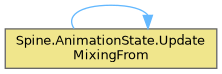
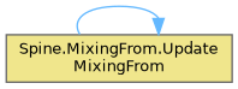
  digraph {
    rankdir=LR
-   n1 [color=gray40 fillcolor=khaki fontcolor=black fontname=Helvetica fontsize=10 height=0.2 label="Spine.AnimationState.Update\lMixingFrom" shape=box style=filled width=0.4]
+   n1 [color=gray40 fillcolor=khaki fontcolor=black fontname=Helvetica fontsize=10 height=0.2 label="Spine.MixingFrom.Update\lMixingFrom" shape=box style=filled width=0.4]
    n1 -> n1 [color=steelblue1 fontname=Helvetica fontsize=10 labelfontname=Helvetica labelfontsize=10 style=solid]
  }
